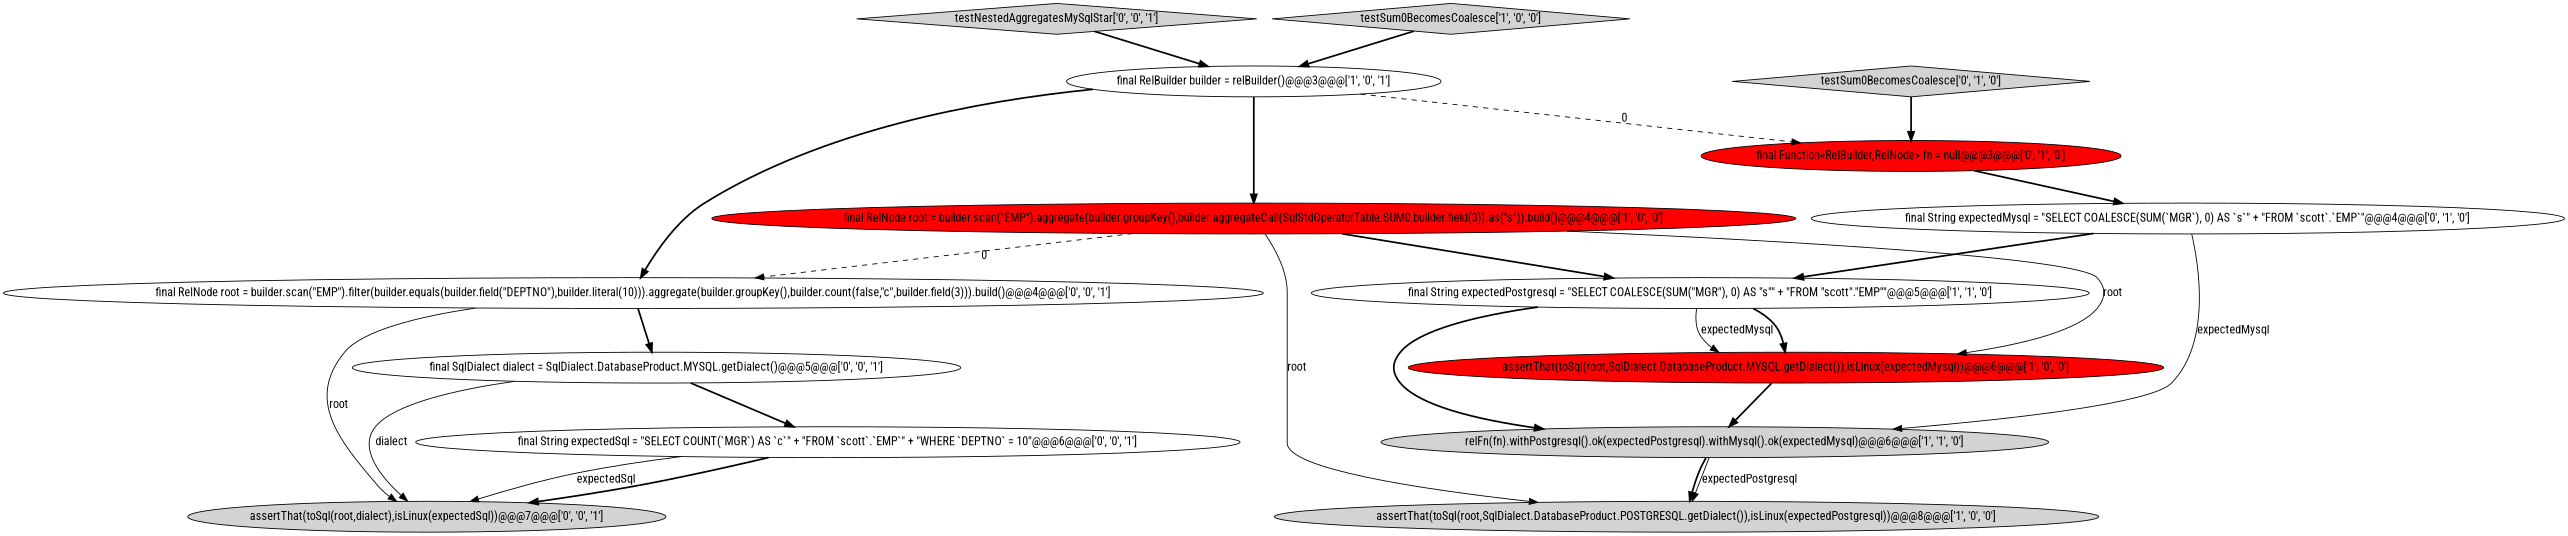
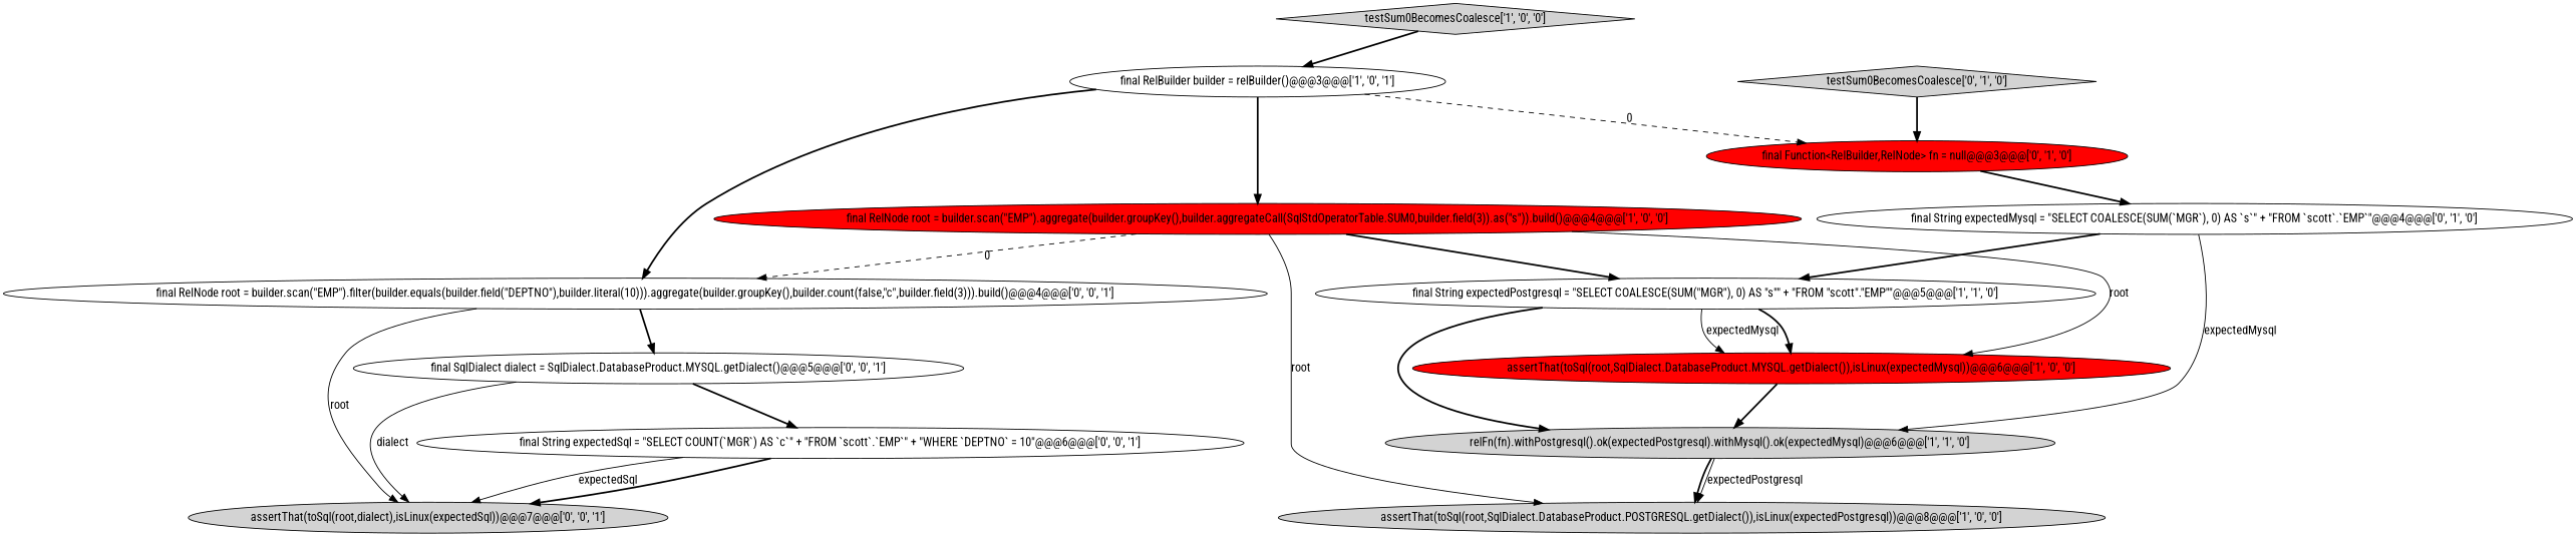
  digraph {
    fontname="Roboto Condensed"
    node [fillcolor=lightgray shape=ellipse style=filled fontname="Roboto Condensed"]
    edge [style=bold fontname="Roboto Condensed"]
    n1 [label="assertThat(toSql(root,dialect),isLinux(expectedSql))@@@7@@@['0', '0', '1']"]
    n2 [fillcolor=white label="final RelNode root = builder.scan(\"EMP\").filter(builder.equals(builder.field(\"DEPTNO\"),builder.literal(10))).aggregate(builder.groupKey(),builder.count(false,\"c\",builder.field(3))).build()@@@4@@@['0', '0', '1']"]
    n3 [fillcolor=white label="final SqlDialect dialect = SqlDialect.DatabaseProduct.MYSQL.getDialect()@@@5@@@['0', '0', '1']"]
    n4 [fillcolor=white label="final String expectedSql = \"SELECT COUNT(`MGR`) AS `c`\" + \"FROM `scott`.`EMP`\" + \"WHERE `DEPTNO` = 10\"@@@6@@@['0', '0', '1']"]
    n5 [label="testSum0BecomesCoalesce['0', '1', '0']" shape=diamond]
    n6 [fillcolor=red label="final Function<RelBuilder,RelNode> fn = null@@@3@@@['0', '1', '0']"]
    n7 [fillcolor=white label="final String expectedMysql = \"SELECT COALESCE(SUM(`MGR`), 0) AS `s`\" + \"FROM `scott`.`EMP`\"@@@4@@@['0', '1', '0']"]
    n8 [fillcolor=white label="final String expectedPostgresql = \"SELECT COALESCE(SUM(\"MGR\"), 0) AS \"s\"\" + \"FROM \"scott\".\"EMP\"\"@@@5@@@['1', '1', '0']"]
    n9 [label="relFn(fn).withPostgresql().ok(expectedPostgresql).withMysql().ok(expectedMysql)@@@6@@@['1', '1', '0']"]
    n10 [fillcolor=red label="assertThat(toSql(root,SqlDialect.DatabaseProduct.MYSQL.getDialect()),isLinux(expectedMysql))@@@6@@@['1', '0', '0']"]
-   n11 [label="testNestedAggregatesMySqlStar['0', '0', '1']" shape=diamond]
    n12 [fillcolor=white label="final RelBuilder builder = relBuilder()@@@3@@@['1', '0', '1']"]
    n13 [fillcolor=red label="final RelNode root = builder.scan(\"EMP\").aggregate(builder.groupKey(),builder.aggregateCall(SqlStdOperatorTable.SUM0,builder.field(3)).as(\"s\")).build()@@@4@@@['1', '0', '0']"]
    n14 [label="assertThat(toSql(root,SqlDialect.DatabaseProduct.POSTGRESQL.getDialect()),isLinux(expectedPostgresql))@@@8@@@['1', '0', '0']"]
    n15 [label="testSum0BecomesCoalesce['1', '0', '0']" shape=diamond]
    n2 -> n1 [label=root style=solid]
    n2 -> n3
    n3 -> n1 [label=dialect style=solid]
    n3 -> n4
    n4 -> n1 [label=expectedSql style=solid]
    n4 -> n1
    n5 -> n6
    n6 -> n7
    n7 -> n8
    n7 -> n9 [label=expectedMysql style=solid]
    n8 -> n9
    n8 -> n10 [label=expectedMysql style=solid]
    n8 -> n10
    n9 -> n14
    n9 -> n14 [label=expectedPostgresql style=solid]
    n10 -> n9
-   n11 -> n12
    n12 -> n2
    n12 -> n6 [label=0 style=dashed]
    n12 -> n13
    n13 -> n2 [label=0 style=dashed]
    n13 -> n8
    n13 -> n10 [label=root style=solid]
    n13 -> n14 [label=root style=solid]
    n15 -> n12
  }
